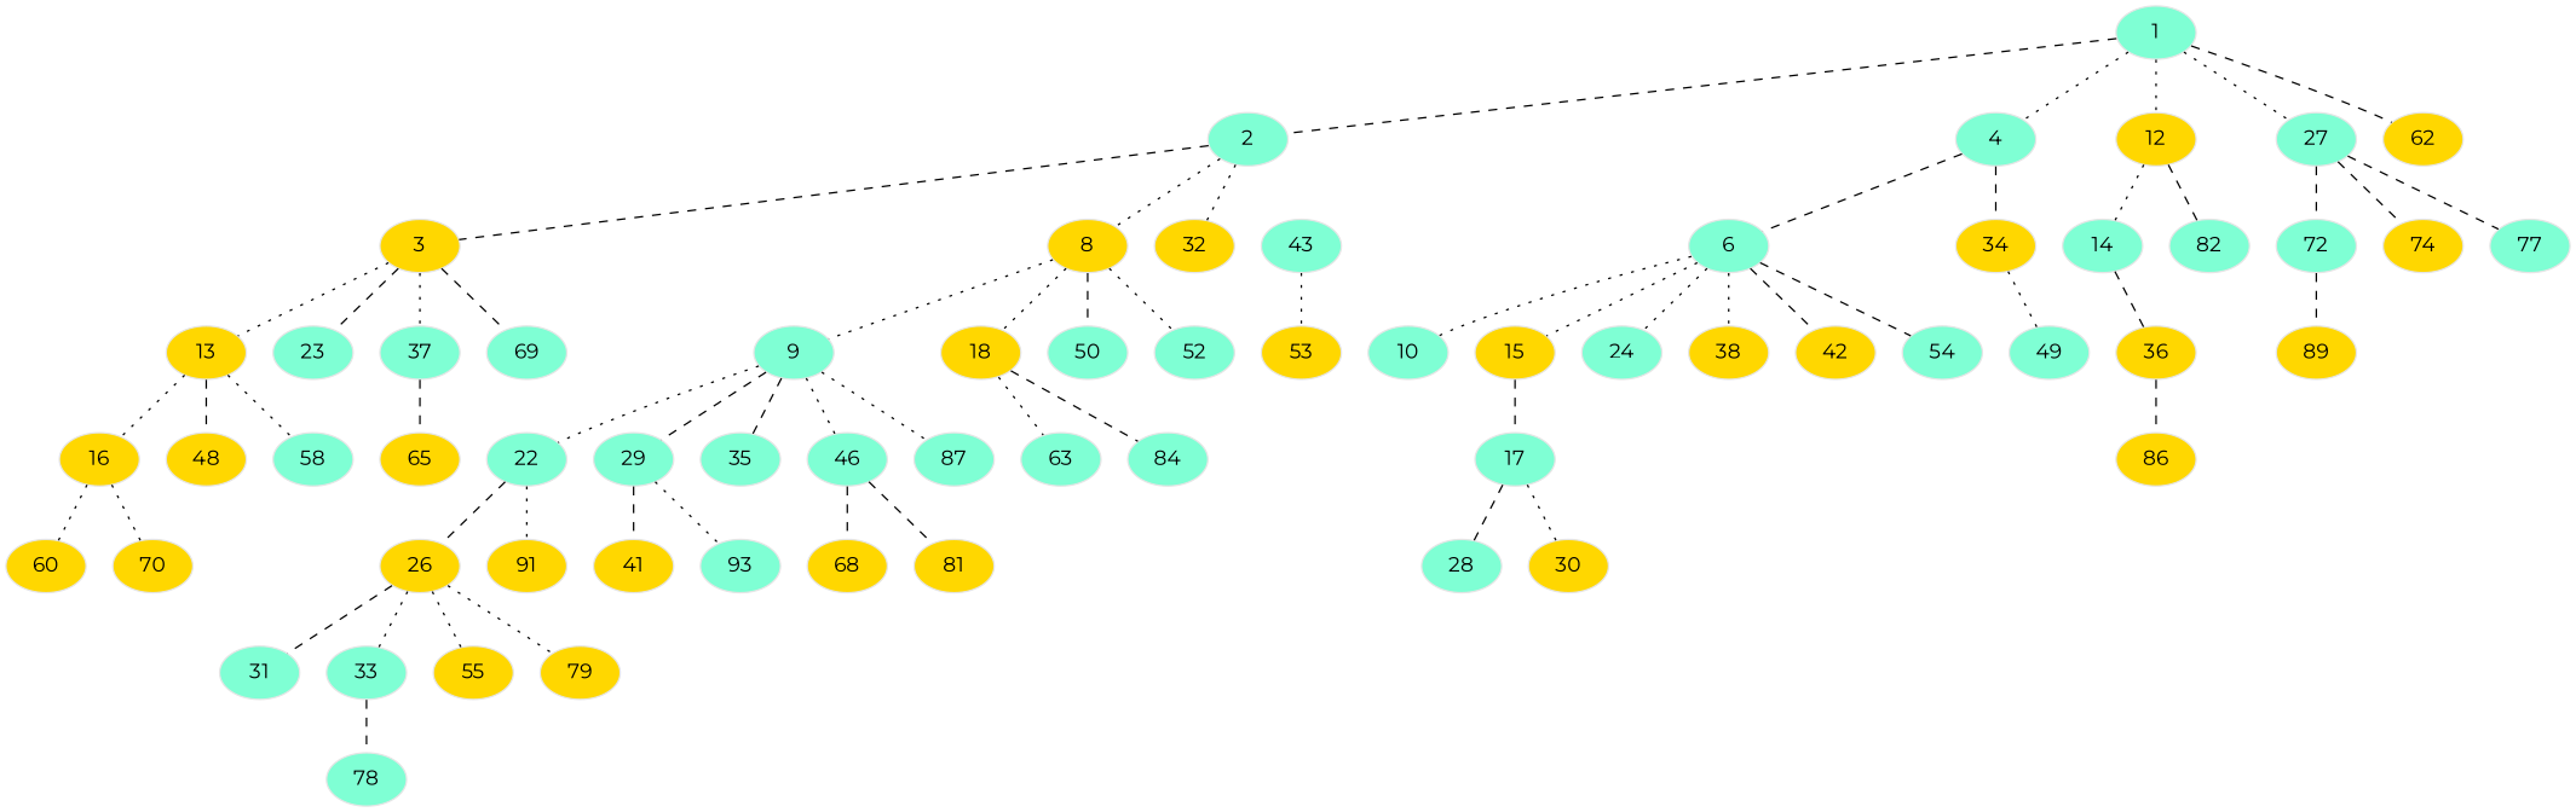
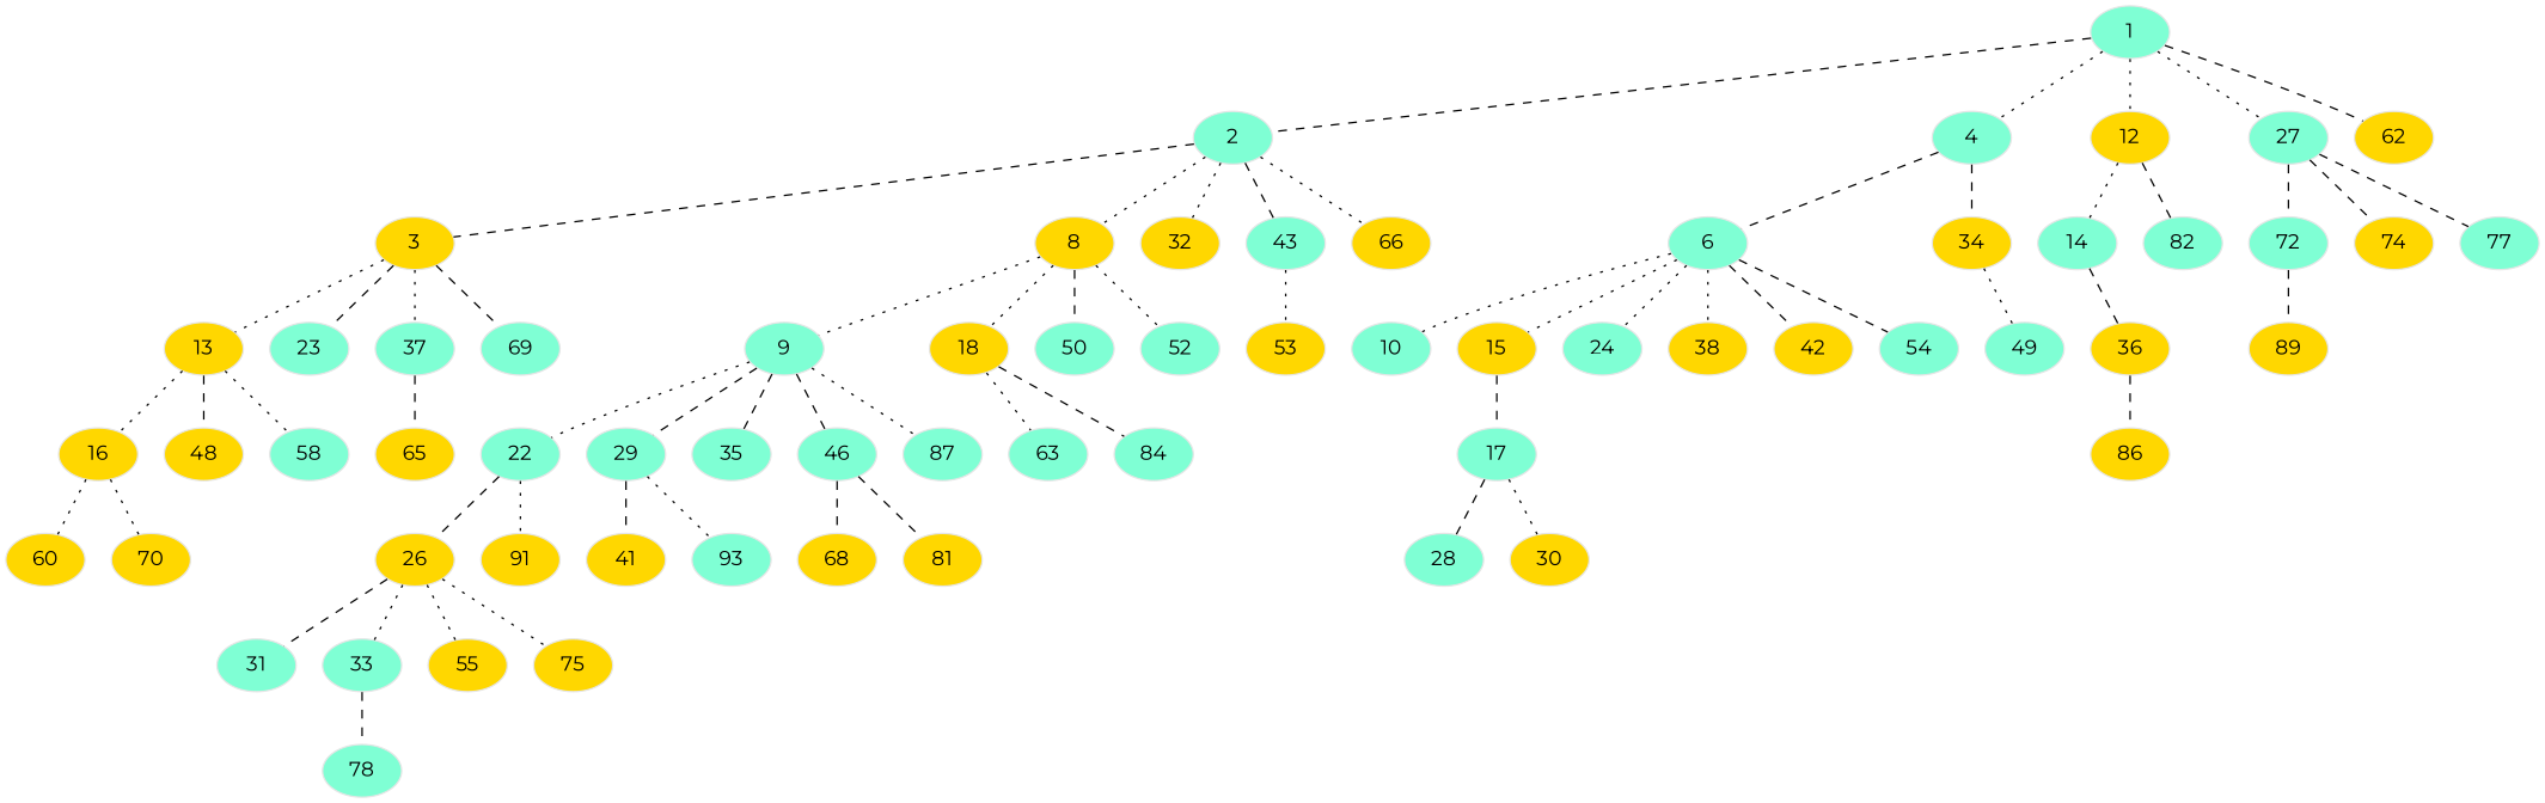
  graph {
    fontname=Montserrat
    node [color=gray90 fillcolor=aquamarine fontname=Montserrat style=filled]
    edge [fontname=Montserrat style=dashed]
    1 [super="+11"]
    2 [super="+7"]
    4
    12 [fillcolor=gold]
    27 [super="+73"]
    62 [fillcolor=gold]
    3 [fillcolor=gold super="+5"]
    8 [fillcolor=gold super="+47"]
    32 [fillcolor=gold]
    43
+   66 [fillcolor=gold]
    6 [super="+20"]
    34 [fillcolor=gold]
    14 [super="+76"]
    82
    72
    74 [fillcolor=gold]
    77
    13 [fillcolor=gold super="+67"]
    23
    37
    69
    9 [super="+21"]
    18 [fillcolor=gold super="+85"]
    50 [super="+56"]
    52 [super="+64"]
    53 [fillcolor=gold]
    16 [fillcolor=gold super="+51"]
    48 [fillcolor=gold]
    58
    65 [fillcolor=gold]
    10
    15 [fillcolor=gold super="+25"]
    24 [super="+39"]
    38 [fillcolor=gold]
    42 [fillcolor=gold]
    54 [super="+90"]
    49 [super="+71"]
    17 [super="+19"]
    22
    29 [super="+81"]
    35 [super="+44"]
    46 [super="+75"]
    87
    63 [super="+88"]
    84
    26 [fillcolor=gold super="+40"]
    91 [fillcolor=gold super="+92"]
    41 [fillcolor=gold]
    93
    68 [fillcolor=gold]
    n52 [fillcolor=gold label=81]
    36 [fillcolor=gold super="+83"]
    60 [fillcolor=gold]
    70 [fillcolor=gold]
    86 [fillcolor=gold]
    28 [super="+61"]
    30 [fillcolor=gold super="+57"]
    31 [super="+59"]
    33 [super="+45"]
    55 [fillcolor=gold]
-   79 [fillcolor=gold]
+   79 [fillcolor=gold label=75]
    78
    89 [fillcolor=gold]
    1 -- 2
    1 -- 4 [style=dotted]
    1 -- 12 [style=dotted]
    1 -- 27 [style=dotted]
    1 -- 62
    2 -- 3
    2 -- 8 [style=dotted]
    2 -- 32 [style=dotted]
+   2 -- 43
+   2 -- 66 [style=dotted]
    4 -- 6
    4 -- 34
    12 -- 14 [style=dotted]
    12 -- 82
    27 -- 72
    27 -- 74
    27 -- 77
    3 -- 13 [style=dotted]
    3 -- 23
    3 -- 37 [style=dotted]
    3 -- 69
    8 -- 9 [style=dotted]
    8 -- 18 [style=dotted]
    8 -- 50
    8 -- 52 [style=dotted]
    43 -- 53 [style=dotted]
    6 -- 10 [style=dotted]
    6 -- 15 [style=dotted]
    6 -- 24 [style=dotted]
    6 -- 38 [style=dotted]
    6 -- 42
    6 -- 54
    34 -- 49 [style=dotted]
    14 -- 36
    72 -- 89
    13 -- 16 [style=dotted]
    13 -- 48
    13 -- 58 [style=dotted]
    37 -- 65
    9 -- 22 [style=dotted]
    9 -- 29
    9 -- 35
-   9 -- 46 [style=dotted]
+   9 -- 46
    9 -- 87 [style=dotted]
    18 -- 63 [style=dotted]
    18 -- 84
    16 -- 60 [style=dotted]
    16 -- 70 [style=dotted]
    15 -- 17
    17 -- 28
    17 -- 30 [style=dotted]
    22 -- 26
    22 -- 91 [style=dotted]
    29 -- 41
    29 -- 93 [style=dotted]
    46 -- 68
    46 -- n52
    26 -- 31
    26 -- 33 [style=dotted]
    26 -- 55 [style=dotted]
    26 -- 79 [style=dotted]
    36 -- 86
    33 -- 78
  }
